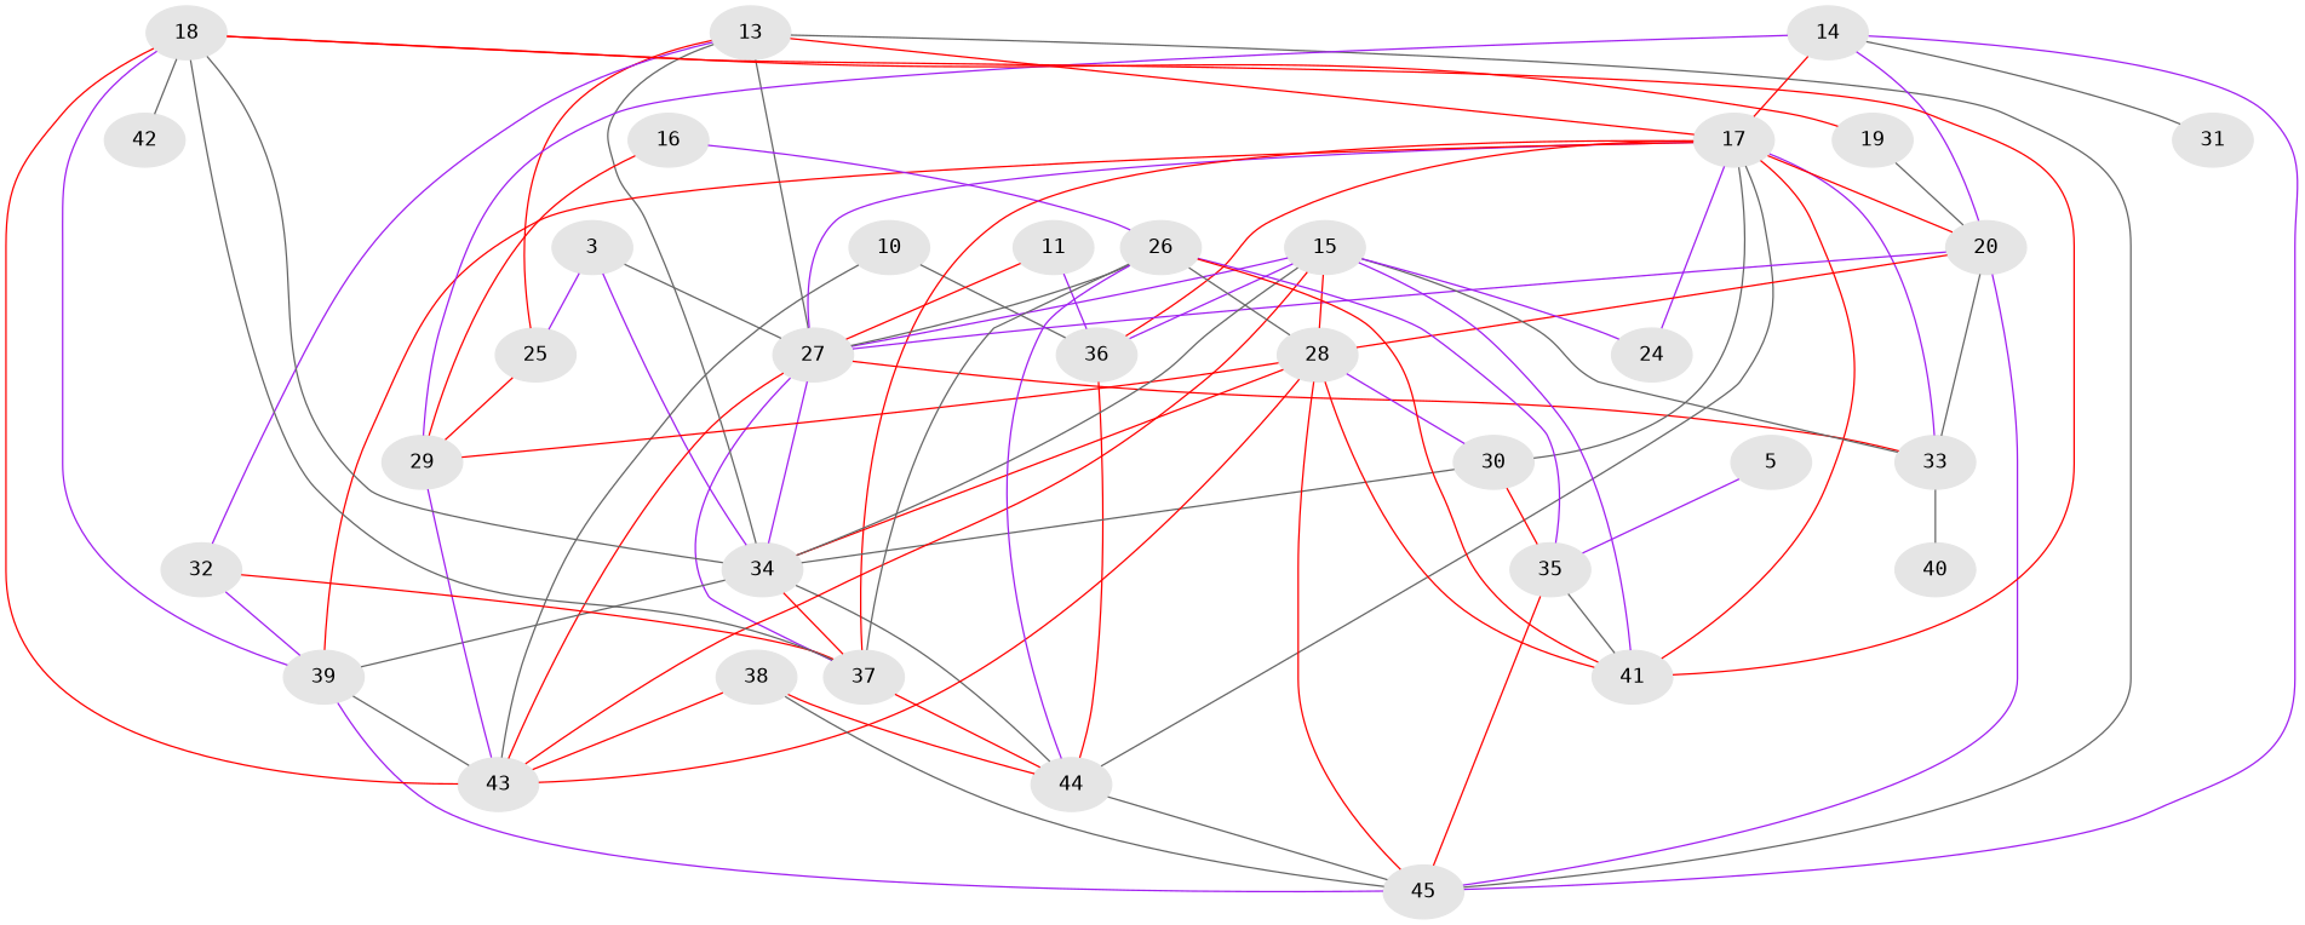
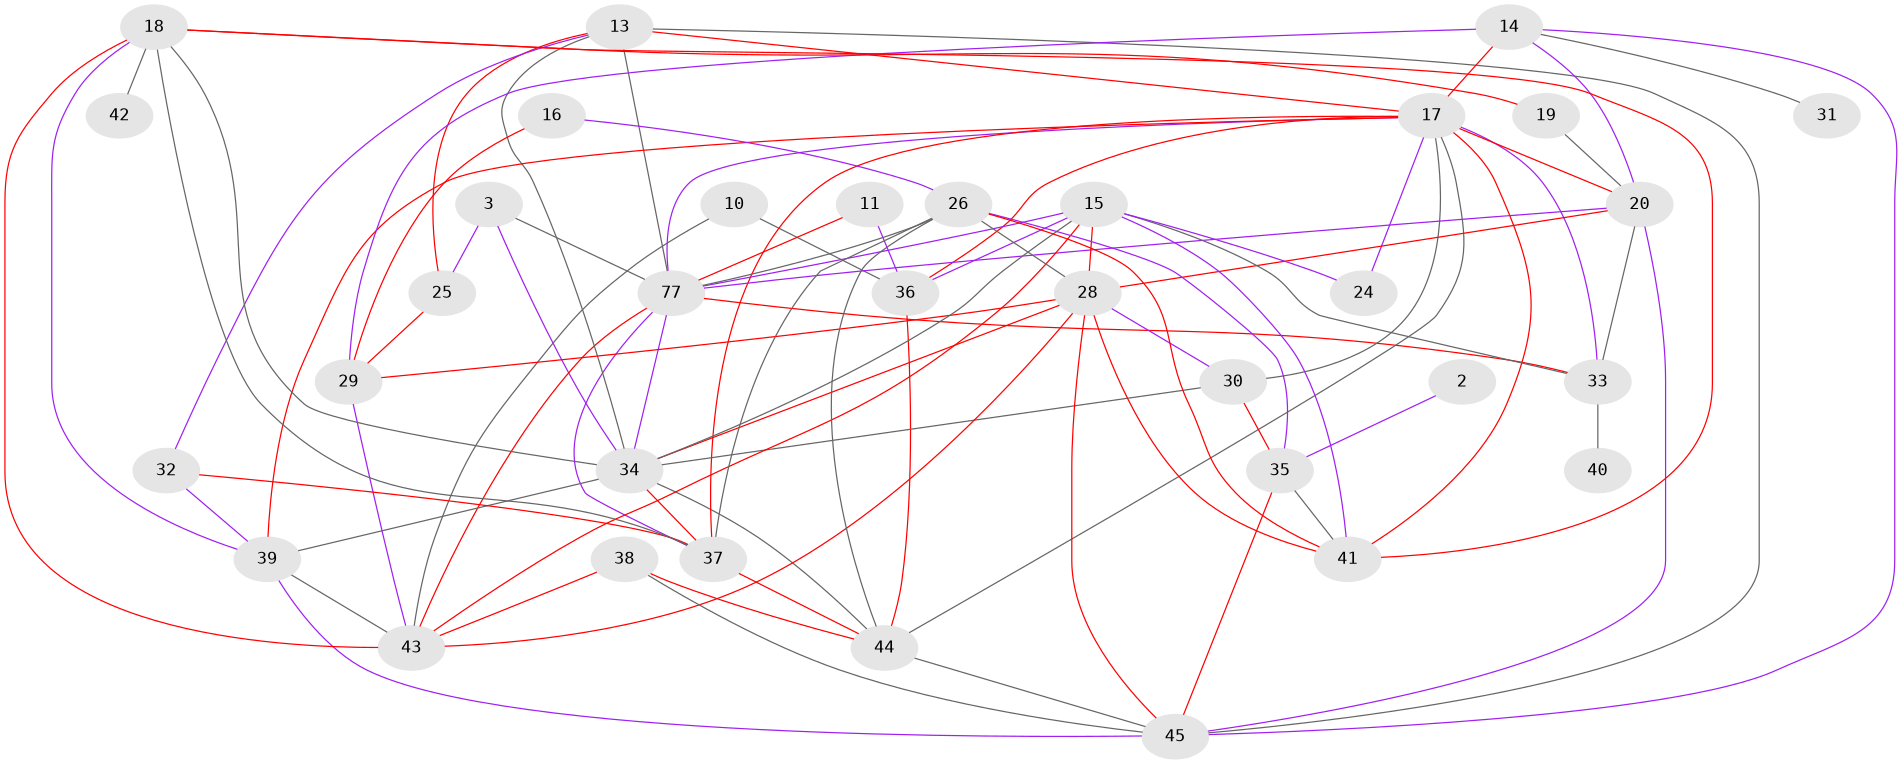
  graph {
    fontname="DejaVu Sans Mono"
    node [color=gray90 fontname="DejaVu Sans Mono" style=filled]
    edge [color=red fontname="DejaVu Sans Mono" weight=1.0]
-   2 [label=5]
+   2
    35
    45
    41
    3
    25
-   27
+   27 [label=77]
    34
    29
    33
    43
    37
    39
    44
    10
    36
    11
    13
    17
    32
    20
    24
    30
    14
    31
    28
    15
    40
    16
    26
    18
    19
    42
    38
    2 -- 35 [color=purple]
    35 -- 45
    35 -- 41 [color=gray40]
    3 -- 25 [color=purple]
    3 -- 27 [color=gray40]
    3 -- 34 [color=purple]
    25 -- 29 [weight=2.0]
    27 -- 34 [color=purple weight=2.0]
    27 -- 33
    27 -- 43
    27 -- 37 [color=purple weight=2.0]
    34 -- 37
    34 -- 39 [color=gray40]
    34 -- 44 [color=gray40]
    29 -- 43 [color=purple]
    33 -- 40 [color=gray40]
    37 -- 44
    39 -- 45 [color=purple]
    39 -- 43 [color=gray40]
    44 -- 45 [color=gray40]
    10 -- 43 [color=gray40 weight=2.0]
    10 -- 36 [color=gray40]
    36 -- 44
    11 -- 27 [weight=2.0]
    11 -- 36 [color=purple]
    13 -- 45 [color=gray40]
    13 -- 25
    13 -- 27 [color=gray40 weight=3.0]
    13 -- 34 [color=gray40]
    13 -- 17
    13 -- 32 [color=purple]
    17 -- 41 [weight=2.0]
    17 -- 27 [color=purple]
    17 -- 33 [color=purple]
    17 -- 37
    17 -- 39
    17 -- 44 [color=gray40]
    17 -- 36
    17 -- 20
    17 -- 24 [color=purple weight=2.0]
    17 -- 30 [color=gray40]
    32 -- 37
    32 -- 39 [color=purple]
    20 -- 45 [color=purple]
    20 -- 27 [color=purple weight=2.0]
    20 -- 33 [color=gray40]
    20 -- 28
    30 -- 35
    30 -- 34 [color=gray40]
    14 -- 45 [color=purple]
    14 -- 29 [color=purple]
    14 -- 17 [weight=2.0]
    14 -- 20 [color=purple]
    14 -- 31 [color=gray40]
    28 -- 45
    28 -- 41
    28 -- 34 [weight=2.0]
    28 -- 29
    28 -- 43
    28 -- 30 [color=purple]
    15 -- 41 [color=purple]
    15 -- 27 [color=purple weight=2.0]
    15 -- 34 [color=gray40]
    15 -- 33 [color=gray40]
    15 -- 43
    15 -- 36 [color=purple]
    15 -- 24 [color=purple]
    15 -- 28
    16 -- 29
    16 -- 26 [color=purple]
    26 -- 35 [color=purple]
    26 -- 41
    26 -- 27 [color=gray40]
    26 -- 37 [color=gray40]
-   26 -- 44 [color=purple]
+   26 -- 44 [color=gray40]
    26 -- 28 [color=gray40]
    18 -- 41
    18 -- 34 [color=gray40]
    18 -- 43 [weight=2.0]
    18 -- 37 [color=gray40]
    18 -- 39 [color=purple]
    18 -- 19
    18 -- 42 [color=gray40]
    19 -- 20 [color=gray40]
    38 -- 45 [color=gray40]
    38 -- 43
    38 -- 44
  }
